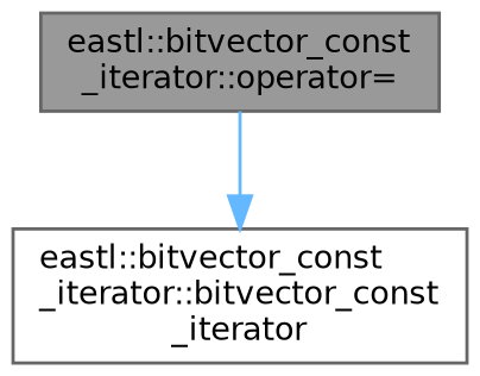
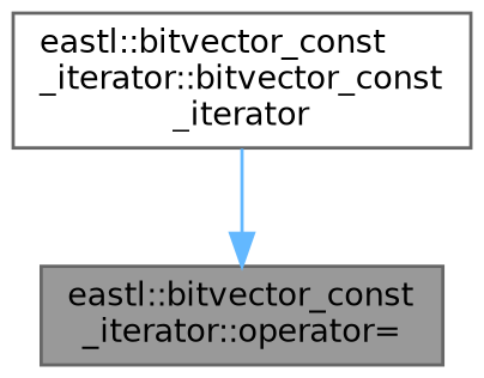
  digraph {
    rankdir=TB
    node [fontname=Helvetica fontsize=10 shape=box style=filled]
    n1 [color=gray40 fillcolor=grey60 fontcolor=black height=0.2 label="eastl::bitvector_const\l_iterator::operator=" width=0.4]
    n2 [color=grey40 fillcolor=white height=0.2 label="eastl::bitvector_const\l_iterator::bitvector_const\l_iterator" width=0.4]
-   n1 -> n2 [color=steelblue1 fontname=Helvetica fontsize=10 labelfontname=Helvetica labelfontsize=10 style=solid]
+   n2 -> n1 [color=steelblue1 fontname=Helvetica fontsize=10 labelfontname=Helvetica labelfontsize=10 style=solid]
  }
